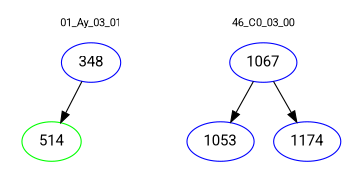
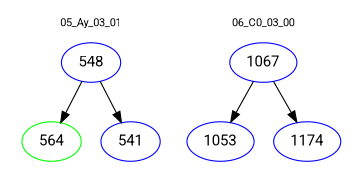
  digraph {
    fontname=Roboto
    node [color=blue fontname=Roboto]
    edge [color=black fontname=Roboto]
-   n1 [label=348]
-   n2 [color=green label=514]
+   n1 [label=548]
+   n2 [color=green label=564]
+   n3 [label=541]
    n4 [label=1067]
    n5 [label=1053]
    n6 [label=1174]
    subgraph cluster_1 {
      color=white
      fontsize=10
-     label="01_Ay_03_01"
+     label="05_Ay_03_01"
      n1
      n2
+     n3
    }
    subgraph cluster_2 {
      color=white
      fontsize=10
-     label="46_C0_03_00"
+     label="06_C0_03_00"
      n4
      n5
      n6
    }
    n1 -> n2
+   n1 -> n3
    n4 -> n5
    n4 -> n6
  }
